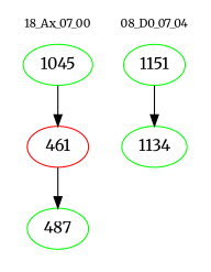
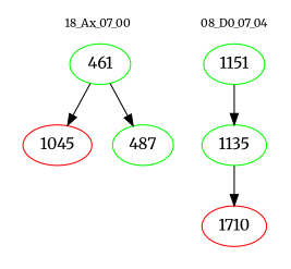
  digraph {
    fontname=Merriweather
    node [color=green fontname=Merriweather]
    edge [color=black fontname=Merriweather]
-   n1 [color=red label=461]
-   n2 [label=1045]
+   n1 [label=461]
+   n2 [color=red label=1045]
    n3 [label=487]
-   n4 [label=1134]
+   n4 [label=1135]
+   n5 [color=red label=1710]
    n6 [label=1151]
    subgraph cluster_1 {
      color=white
      fontsize=10
      label="18_Ax_07_00"
      n1
      n2
      n3
    }
    subgraph cluster_2 {
      color=white
      fontsize=10
      label="08_D0_07_04"
      n4
+     n5
      n6
    }
-   n2 -> n1
+   n1 -> n2
    n1 -> n3
+   n4 -> n5
    n6 -> n4
  }
